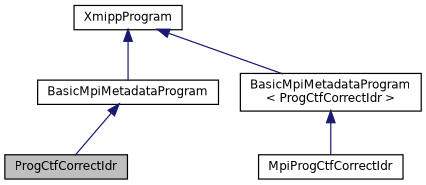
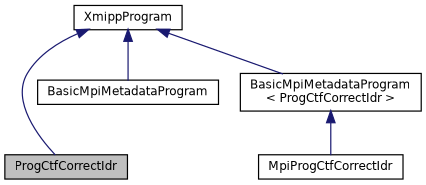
  digraph {
    node [color=black fillcolor=white fontname=Helvetica fontsize=10 shape=record style=filled]
    edge [color=midnightblue dir=back fontname=Helvetica fontsize=10 labelfontname=Helvetica labelfontsize=10 style=solid]
    n1 [fillcolor=grey75 fontcolor=black height=0.2 label=ProgCtfCorrectIdr width=0.4]
    n2 [height=0.2 label="BasicMpiMetadataProgram\l\< ProgCtfCorrectIdr \>" width=0.4]
    n3 [height=0.2 label=MpiProgCtfCorrectIdr width=0.4]
    n4 [height=0.2 label=BasicMpiMetadataProgram width=0.4]
    n5 [height=0.2 label=XmippProgram width=0.4]
    n2 -> n3
-   n4 -> n1
+   n5 -> n1
    n5 -> n2
    n5 -> n4
  }
